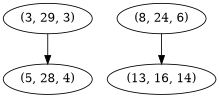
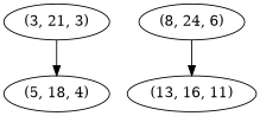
  digraph {
-   "(3, 29, 3)"
-   "(5, 28, 4)"
+   "(3, 29, 3)" [label="(3, 21, 3)"]
+   "(5, 28, 4)" [label="(5, 18, 4)"]
    "(8, 24, 6)"
-   "(13, 16, 11)" [label="(13, 16, 14)"]
+   "(13, 16, 11)"
    "(3, 29, 3)" -> "(5, 28, 4)"
    "(8, 24, 6)" -> "(13, 16, 11)"
  }
